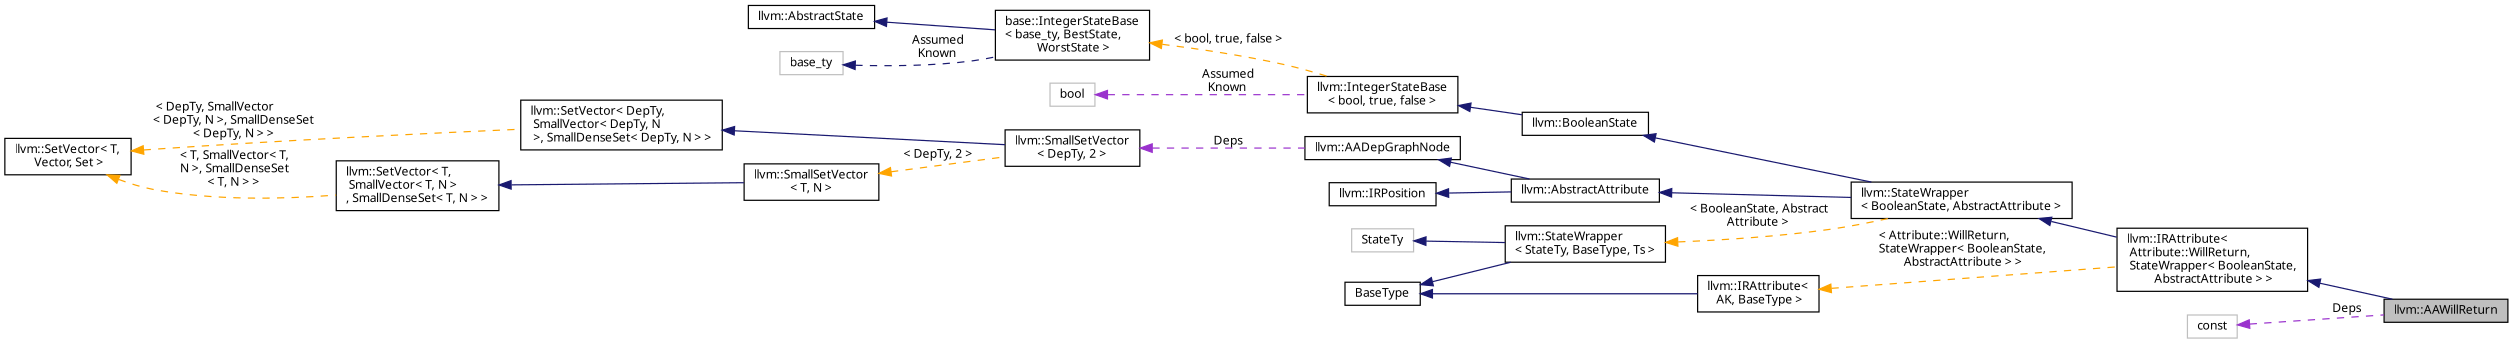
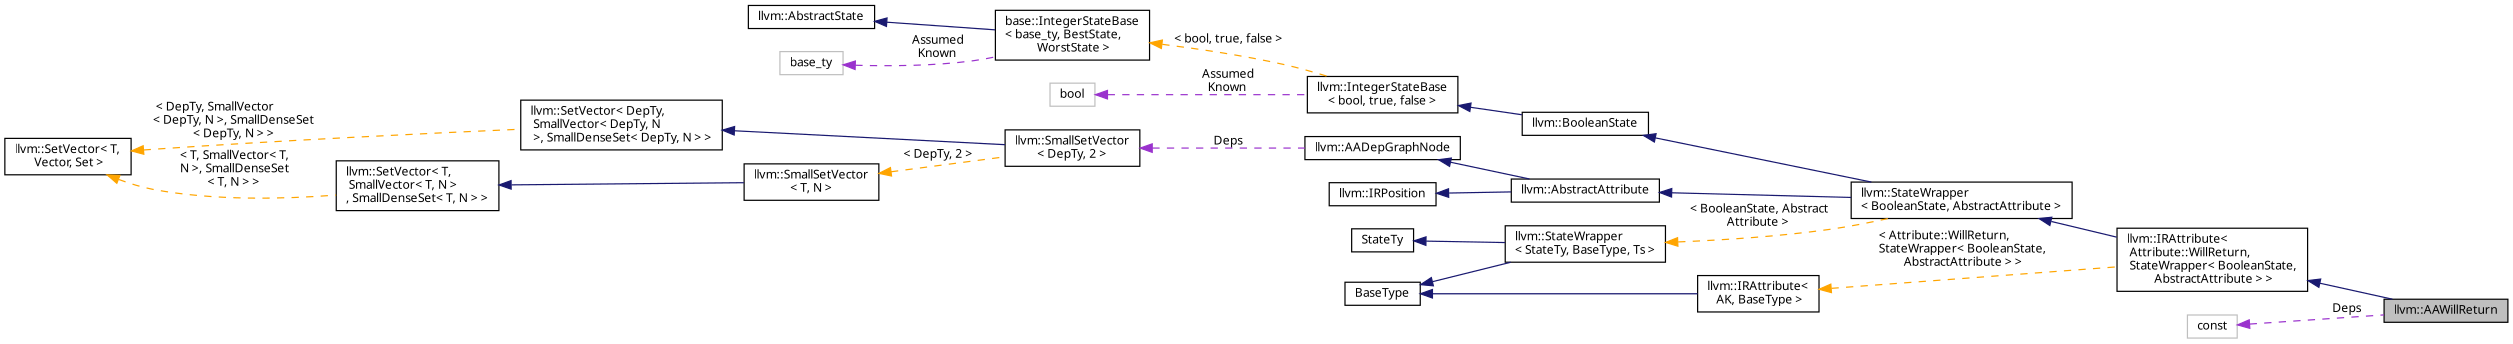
  digraph {
    fontname="Noto Sans"
    rankdir=LR
    node [color=black fontname="Noto Sans" fontsize=10 shape=record]
    edge [color=midnightblue dir=back fontname="Noto Sans" fontsize=10 labelfontname=Helvetica labelfontsize=10 style=solid]
    n1 [fillcolor=grey75 fontcolor=black height=0.2 label="llvm::AAWillReturn" style=filled width=0.4]
    n2 [height=0.2 label="llvm::IRAttribute\<\l Attribute::WillReturn,\l StateWrapper\< BooleanState,\l AbstractAttribute \> \>" width=0.4]
    n3 [height=0.2 label="llvm::StateWrapper\l\< BooleanState, AbstractAttribute \>" width=0.4]
    n4 [height=0.2 label="llvm::AbstractAttribute" width=0.4]
    n5 [height=0.2 label="llvm::IRPosition" width=0.4]
    n6 [color=grey75 height=0.2 label=const width=0.4]
    n7 [height=0.2 label="llvm::AADepGraphNode" width=0.4]
    n8 [height=0.2 label="llvm::SmallSetVector\l\< DepTy, 2 \>" width=0.4]
    n9 [height=0.2 label="llvm::SetVector\< DepTy,\l SmallVector\< DepTy, N\l \>, SmallDenseSet\< DepTy, N \> \>" width=0.4]
    n10 [height=0.2 label="llvm::SetVector\< T,\l Vector, Set \>" width=0.4]
    n11 [height=0.2 label="llvm::SetVector\< T,\l SmallVector\< T, N \>\l, SmallDenseSet\< T, N \> \>" width=0.4]
    n12 [height=0.2 label="llvm::SmallSetVector\l\< T, N \>" width=0.4]
    n13 [height=0.2 label="llvm::BooleanState" width=0.4]
    n14 [height=0.2 label="llvm::IntegerStateBase\l\< bool, true, false \>" width=0.4]
    n15 [height=0.2 label="llvm::AbstractState" width=0.4]
    n16 [height=0.2 label="base::IntegerStateBase\l\< base_ty, BestState,\l WorstState \>" width=0.4]
    n17 [color=grey75 height=0.2 label=bool width=0.4]
    n18 [color=grey75 height=0.2 label=base_ty width=0.4]
    n19 [height=0.2 label="llvm::StateWrapper\l\< StateTy, BaseType, Ts \>" width=0.4]
    n20 [height=0.2 label=BaseType width=0.4]
    n21 [height=0.2 label="llvm::IRAttribute\<\l AK, BaseType \>" width=0.4]
-   n22 [color=grey75 height=0.2 label=StateTy width=0.4]
+   n22 [height=0.2 label=StateTy width=0.4]
    n2 -> n1
    n3 -> n2
    n4 -> n3
    n5 -> n4
    n6 -> n1 [color=darkorchid3 label=" Deps" style=dashed]
    n7 -> n4
    n8 -> n7 [color=darkorchid3 label=" Deps" style=dashed]
    n9 -> n8
    n10 -> n9 [color=orange label=" \< DepTy, SmallVector\l\< DepTy, N \>, SmallDenseSet\l\< DepTy, N \> \>" style=dashed]
    n10 -> n11 [color=orange label=" \< T, SmallVector\< T,\l N \>, SmallDenseSet\l\< T, N \> \>" style=dashed]
    n11 -> n12
    n12 -> n8 [color=orange label=" \< DepTy, 2 \>" style=dashed]
    n13 -> n3
    n14 -> n13
    n15 -> n16
    n16 -> n14 [color=orange label=" \< bool, true, false \>" style=dashed]
    n17 -> n14 [color=darkorchid3 label=" Assumed\nKnown" style=dashed]
-   n18 -> n16 [label=" Assumed\nKnown" style=dashed]
+   n18 -> n16 [color=darkorchid3 label=" Assumed\nKnown" style=dashed]
    n19 -> n3 [color=orange label=" \< BooleanState, Abstract\lAttribute \>" style=dashed]
    n20 -> n19
    n20 -> n21
    n21 -> n2 [color=orange label=" \< Attribute::WillReturn,\l StateWrapper\< BooleanState,\l AbstractAttribute \> \>" style=dashed]
    n22 -> n19
  }
